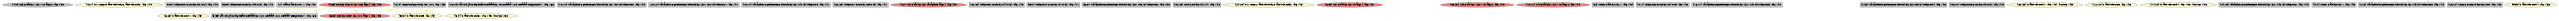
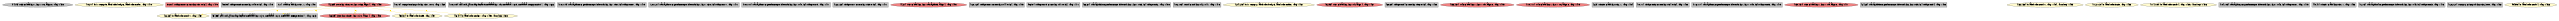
  digraph {
    node [fillcolor=grey shape=rectangle style=filled]
    edge [color=gold fontcolor=gold penwidth=1.0 style=solid]
    n1 [label="[74/75]  %53 = load i32**, i32*** %c, align 8, !dbg !1488" shape=ellipse]
    n2 [fillcolor=lemonchiffon label="[76/77]  br i1 %cmp75, label %for.body76, label %for.end91, !dbg !1470" shape=ellipse]
-   n3 [label="[80/81]  %idxprom87 = zext i32 %51 to i64, !dbg !1479"]
+   n3 [fillcolor=lightcoral label="[80/81]  %idxprom87 = zext i32 %51 to i64, !dbg !1479"]
    n4 [label="[98/99]  %idxprom85 = zext i32 %49 to i64, !dbg !1479"]
    n5 [label="[0/1]  %add = add i32 %57, 1, !dbg !1491"]
    n6 [fillcolor=lemonchiffon label="[22/23]  br label %for.cond71, !dbg !1457" shape=ellipse]
    n7 [label="[78/79]  %cmp75 = icmp ult i32 %37, 1000, !dbg !1469"]
    n8 [label="[108/109]  call void @llvm.dbg.declare(metadata i32* %k, metadata !1619, metadata !DIExpression()), !dbg !1622"]
    n9 [label="[118/119]  %arrayidx88 = getelementptr inbounds i32, i32* %50, i64 %idxprom87, !dbg !1479"]
    n10 [label="[120/121]  %arrayidx78 = getelementptr inbounds i32*, i32** %38, i64 %idxprom77, !dbg !1471"]
    n11 [label="[100/101]  %arrayidx80 = getelementptr inbounds i32, i32* %40, i64 %idxprom79, !dbg !1471"]
    n12 [label="[54/55]  call void @llvm.dbg.declare(metadata i32* %j70, metadata !1610, metadata !DIExpression()), !dbg !1613"]
    n13 [label="[122/123]  %idxprom77 = zext i32 %39 to i64, !dbg !1471"]
    n14 [fillcolor=lightcoral label="[4/21]  %57 = load i32, i32* %arrayidx95, align 4, !dbg !1491" shape=ellipse]
    n15 [label="[128/129]  %idxprom81 = zext i32 %44 to i64, !dbg !1475"]
    n16 [label="[96/97]  %idxprom79 = zext i32 %41 to i64, !dbg !1471"]
    n17 [fillcolor=lightcoral label="[42/65]  store i32 %inc100, i32* %i66, align 4, !dbg !1498" shape=ellipse]
    n18 [fillcolor=lightcoral label="[26/39]  store i32 %inc97, i32* %j70, align 4, !dbg !1493" shape=ellipse]
    n19 [fillcolor=lemonchiffon label="[50/51]  br label %for.inc99, !dbg !1497" shape=ellipse]
    n20 [fillcolor=lemonchiffon label="[46/47]  br label %for.cond67, !dbg !1499, !llvm.loop !1500" shape=ellipse]
    n21 [label="[66/67]  %arrayidx93 = getelementptr inbounds i32*, i32** %53, i64 %idxprom92, !dbg !1488"]
    n22 [label="[102/103]  %mul = mul i32 %42, %47, !dbg !1478"]
    n23 [fillcolor=lemonchiffon label="[124/125]  br i1 %cmp72, label %for.body73, label %for.end98, !dbg !1461" shape=ellipse]
    n24 [fillcolor=lightcoral label="[82/93]  %37 = load i32, i32* %k, align 4, !dbg !1467" shape=ellipse]
+   n25 [label="[68/69]  %idxprom94 = zext i32 %56 to i64, !dbg !1488"]
    n26 [fillcolor=lightcoral label="[136/137]  %43 = load i32**, i32*** %b, align 8, !dbg !1475" shape=ellipse]
    n27 [fillcolor=lightcoral label="[110/111]  %48 = load i32**, i32*** %c, align 8, !dbg !1479" shape=ellipse]
    n28 [label="[2/3]  %inc90 = add i32 %52, 1, !dbg !1484"]
    n29 [label="[70/71]  %idxprom92 = zext i32 %54 to i64, !dbg !1488"]
    n30 [label="[116/117]  %arrayidx86 = getelementptr inbounds i32*, i32** %48, i64 %idxprom85, !dbg !1479"]
+   n31 [fillcolor=lightcoral label="[130/131]  %38 = load i32**, i32*** %a, align 8, !dbg !1471" shape=ellipse]
    n32 [label="[24/25]  %arrayidx95 = getelementptr inbounds i32, i32* %55, i64 %idxprom94, !dbg !1488"]
-   n33 [label="[106/107]  %idxprom83 = zext i32 %46 to i64, !dbg !1475"]
    n34 [fillcolor=lemonchiffon label="[132/133]  br label %for.cond71, !dbg !1494, !llvm.loop !1495" shape=ellipse]
    n35 [fillcolor=lemonchiffon label="[112/113]  br label %for.inc89, !dbg !1483" shape=ellipse]
    n36 [fillcolor=lemonchiffon label="[114/115]  br label %for.cond74, !dbg !1485, !llvm.loop !1486" shape=ellipse]
    n37 [label="[104/105]  %arrayidx82 = getelementptr inbounds i32*, i32** %43, i64 %idxprom81, !dbg !1475"]
    n38 [label="[40/41]  %inc97 = add i32 %58, 1, !dbg !1493"]
    n39 [label="[72/73]  %arrayidx84 = getelementptr inbounds i32, i32* %45, i64 %idxprom83, !dbg !1475"]
    n40 [label="[126/127]  %cmp72 = icmp ult i32 %36, 3000, !dbg !1460"]
    n41 [fillcolor=lemonchiffon label="[94/95]  br label %for.cond74, !dbg !1466" shape=ellipse]
    n17 -> n6 [label=C]
    n17 -> n12 [label=C]
    n17 -> n18 [label=C]
    n17 -> n19 [label=C]
    n17 -> n20 [label=C]
  }
